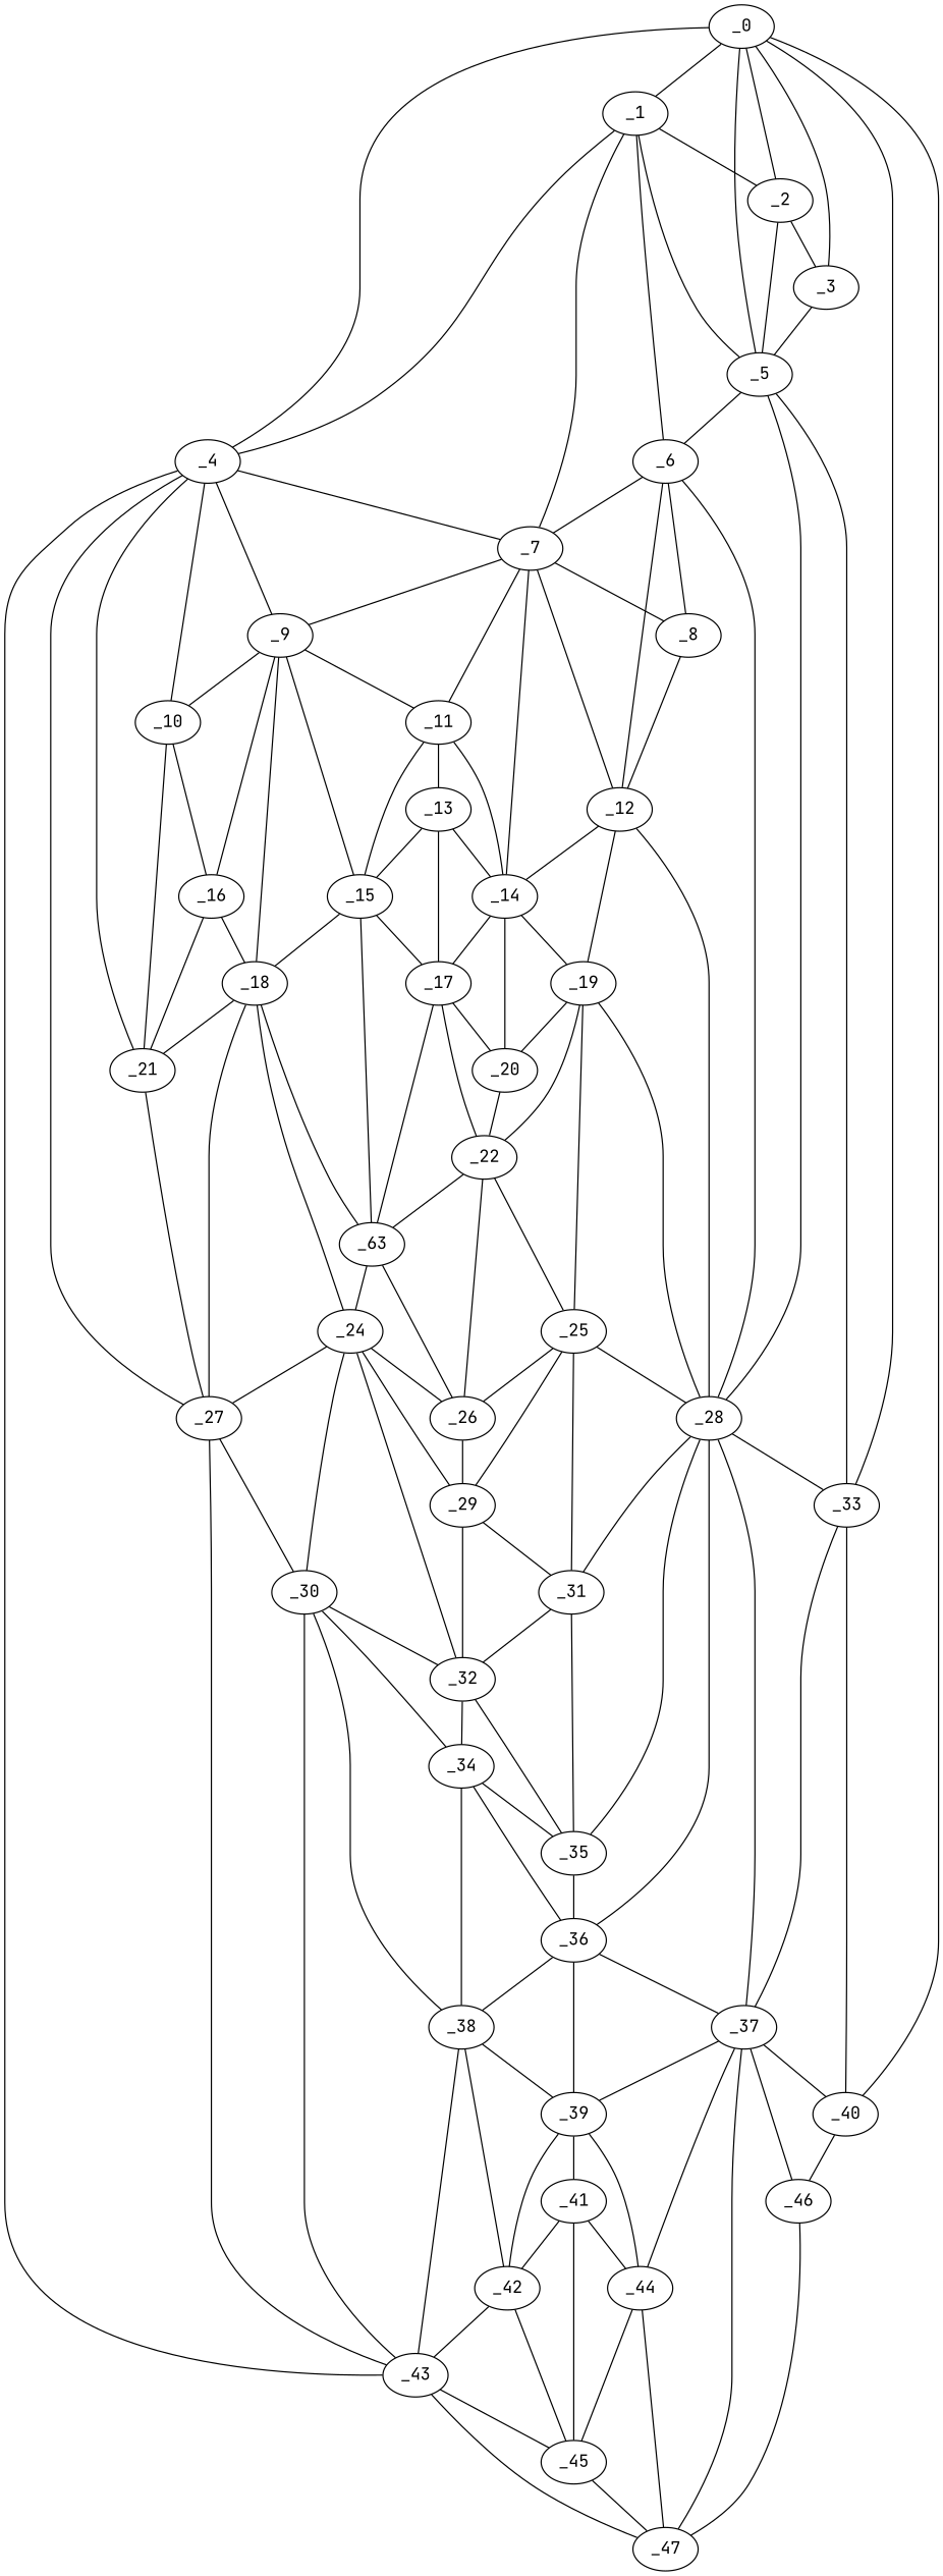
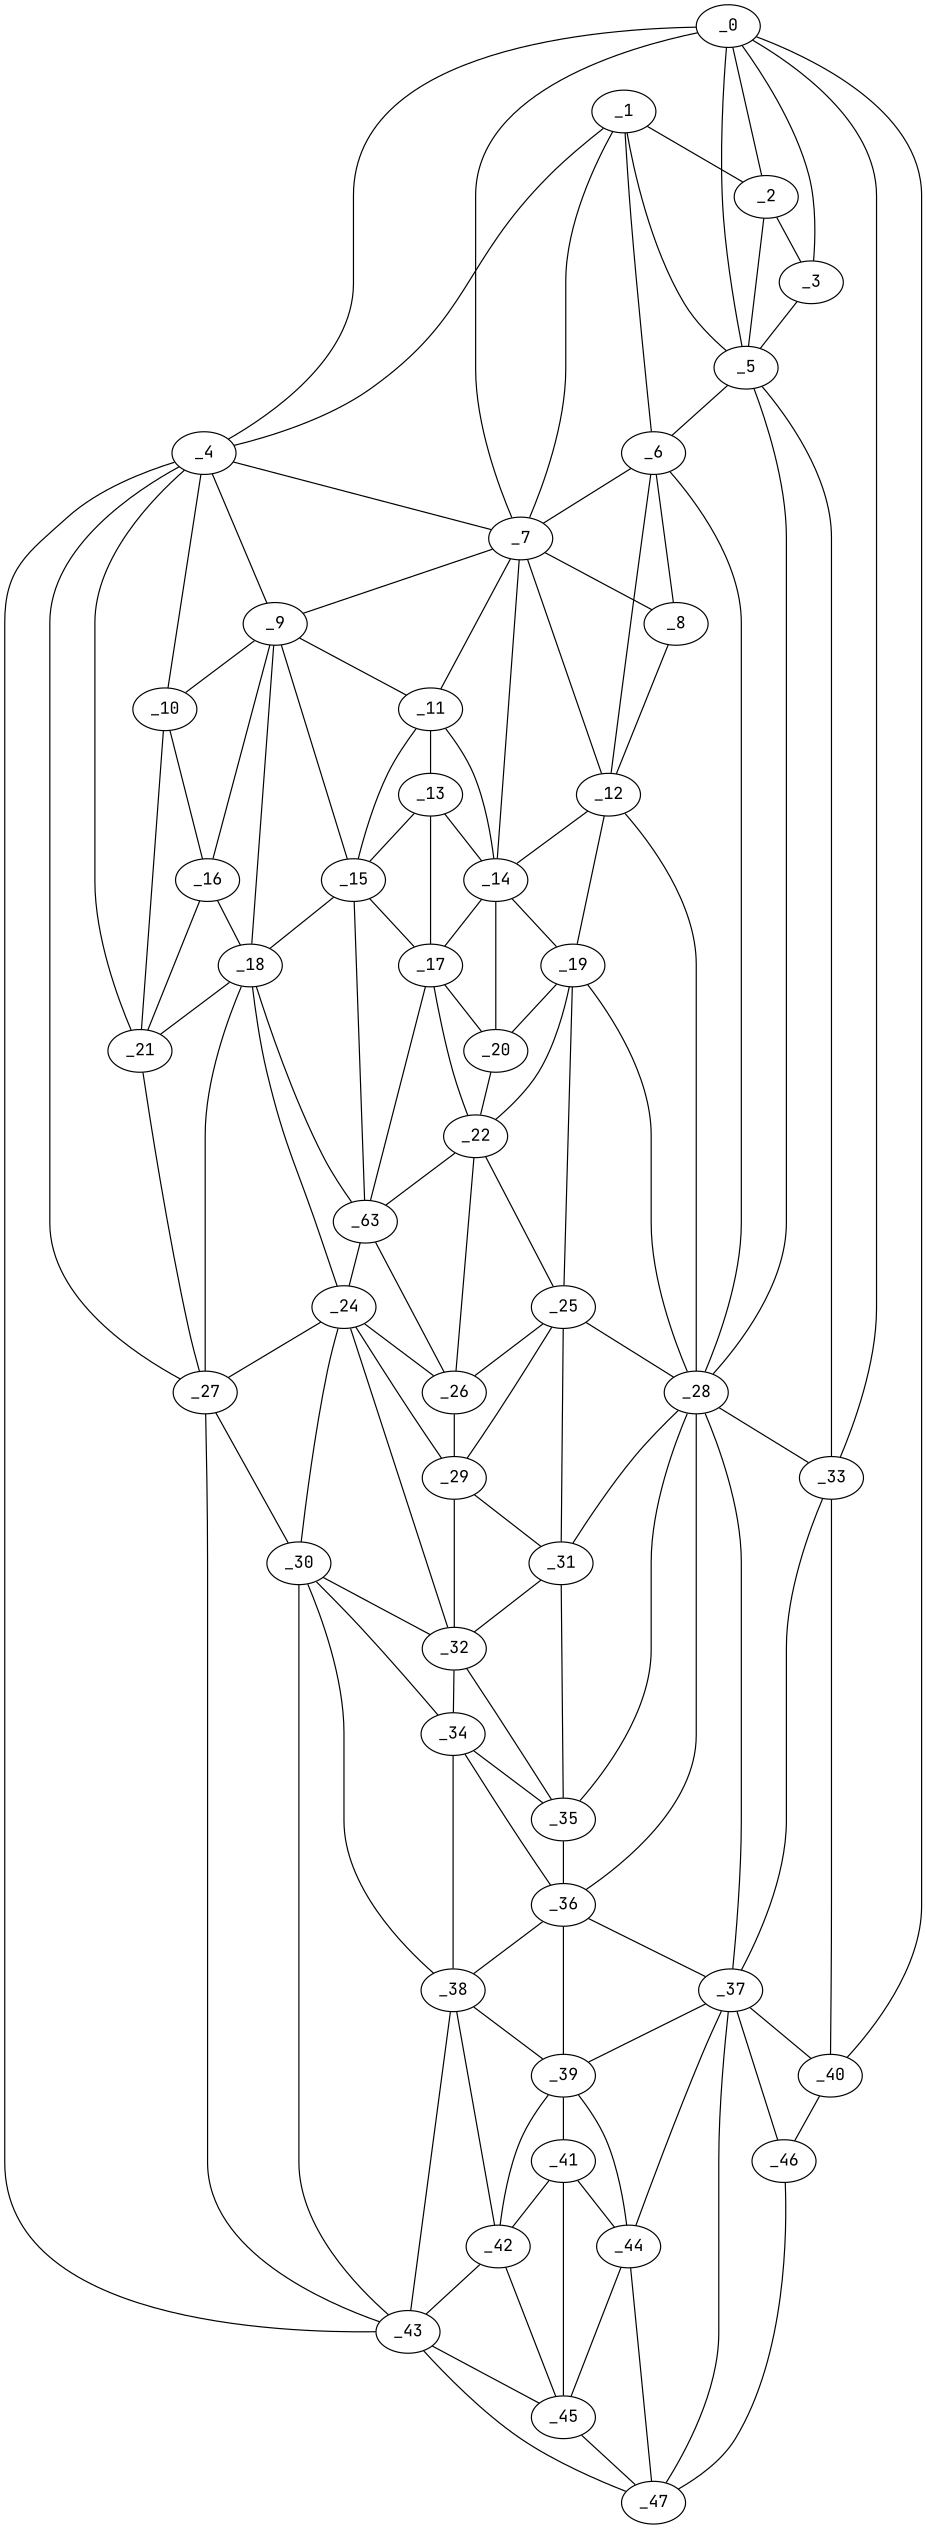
  graph {
    fontname="JetBrains Mono"
    node [fontname="JetBrains Mono" x=38 y=65]
    edge [fontname="JetBrains Mono" valence=2]
    _0 [x=10 y=13]
    _1 [x=16 y=42]
    _2 [x=17 y=32]
    _3 [x=19 y=29]
    _4 [x=27 y=125]
    _5 [x=28 y=33]
    _33 [x=81 y=7]
    _40 [x=108 y=3]
    _6 [x=35 y=61]
    _7 [x=36 y=71]
    _9 [y=108]
    _10 [x=40 y=112]
    _21 [x=56 y=109]
    _27 [x=66 y=107]
    _43 [x=120 y=114]
    _28 [x=68 y=52]
    _37 [x=96 y=26]
    _46 [x=123 y=21]
    _8
    _12 [x=43]
    _11 [x=41 y=85]
    _14 [x=49 y=72]
    _15 [x=49 y=90]
    _16 [x=50 y=109]
    _18 [x=53 y=95]
    _30 [x=75 y=105]
    _47 [x=123 y=33]
    _45 [x=121 y=68]
    _31 [x=77 y=62]
    _35 [x=86 y=62]
    _36 [x=90 y=61]
    _39 [x=100 y=60]
    _44 [x=121 y=39]
    _19 [x=54]
    _13 [x=48 y=83]
    _17 [x=53 y=81]
    _20 [x=54 y=71]
    n38 [label=_63 x=60 y=86]
    _24 [x=63 y=89]
    _32 [x=80 y=68]
    _34 [x=85 y=68]
    _38 [x=98]
    _22 [x=60 y=71]
    _25 [x=64 y=64]
    _26 [x=65 y=70]
    _29 [x=75 y=68]
    _42 [x=111]
    _41 [x=111 y=59]
-   _0 -- _1 [valence=1]
+   _0 -- _7 [valence=1]
    _0 -- _2
    _0 -- _3
    _0 -- _4 [valence=1]
    _0 -- _5
    _0 -- _33 [valence=1]
    _0 -- _40 [valence=1]
    _1 -- _2
    _1 -- _4 [valence=1]
    _1 -- _5
    _1 -- _6
    _1 -- _7
    _2 -- _3
    _2 -- _5
    _3 -- _5 [valence=1]
    _4 -- _7
    _4 -- _9 [valence=1]
    _4 -- _10 [valence=1]
    _4 -- _21
    _4 -- _27 [valence=1]
    _4 -- _43 [valence=1]
    _5 -- _33 [valence=1]
    _5 -- _6 [valence=1]
    _5 -- _28
    _33 -- _40 [valence=1]
    _33 -- _37
    _40 -- _46 [valence=1]
    _6 -- _7 [valence=1]
    _6 -- _28
    _6 -- _8 [valence=1]
    _6 -- _12 [valence=1]
    _7 -- _9
    _7 -- _8
    _7 -- _12
    _7 -- _11 [valence=1]
    _7 -- _14
    _9 -- _10
    _9 -- _11
    _9 -- _15
    _9 -- _16
    _9 -- _18
    _10 -- _21 [valence=1]
    _10 -- _16
    _21 -- _27 [valence=1]
    _27 -- _43 [valence=1]
    _27 -- _30
    _43 -- _47 [valence=1]
    _43 -- _45 [valence=1]
    _28 -- _33
    _28 -- _37 [valence=1]
    _28 -- _31
    _28 -- _35
    _28 -- _36
    _37 -- _40
    _37 -- _46 [valence=1]
    _37 -- _47
    _37 -- _39
    _37 -- _44 [valence=1]
    _46 -- _47 [valence=1]
    _8 -- _12
    _12 -- _28
    _12 -- _14
    _12 -- _19 [valence=1]
    _11 -- _14 [valence=1]
    _11 -- _15 [valence=1]
    _11 -- _13
    _14 -- _19
    _14 -- _17
    _14 -- _20
    _15 -- _18
    _15 -- _17 [valence=1]
    _15 -- n38
    _16 -- _21
    _16 -- _18
    _18 -- _21 [valence=1]
    _18 -- _27
    _18 -- n38
    _18 -- _24
    _30 -- _43
    _30 -- _32
    _30 -- _34
    _30 -- _38 [valence=1]
    _45 -- _47
    _31 -- _35 [valence=1]
    _31 -- _32 [valence=1]
    _35 -- _36
    _36 -- _37 [valence=1]
    _36 -- _39
    _36 -- _38
    _39 -- _44 [valence=1]
    _39 -- _42
    _39 -- _41
    _44 -- _47
    _44 -- _45 [valence=1]
    _19 -- _28 [valence=1]
    _19 -- _20
    _19 -- _22
    _19 -- _25
    _13 -- _14
    _13 -- _15
    _13 -- _17
    _17 -- _20
    _17 -- n38
    _17 -- _22 [valence=1]
    _20 -- _22
    n38 -- _24
    n38 -- _26
    _24 -- _27 [valence=1]
    _24 -- _30 [valence=1]
    _24 -- _32 [valence=1]
    _24 -- _26
    _24 -- _29
    _32 -- _35
    _32 -- _34
    _34 -- _35
    _34 -- _36 [valence=1]
    _34 -- _38
    _38 -- _43
    _38 -- _39 [valence=1]
    _38 -- _42
    _22 -- n38
    _22 -- _25 [valence=1]
    _22 -- _26
    _25 -- _28
    _25 -- _31 [valence=1]
    _25 -- _26
    _25 -- _29
    _26 -- _29 [valence=1]
    _29 -- _31
    _29 -- _32
    _42 -- _43
    _42 -- _45
    _41 -- _45 [valence=1]
    _41 -- _44
    _41 -- _42 [valence=1]
  }
